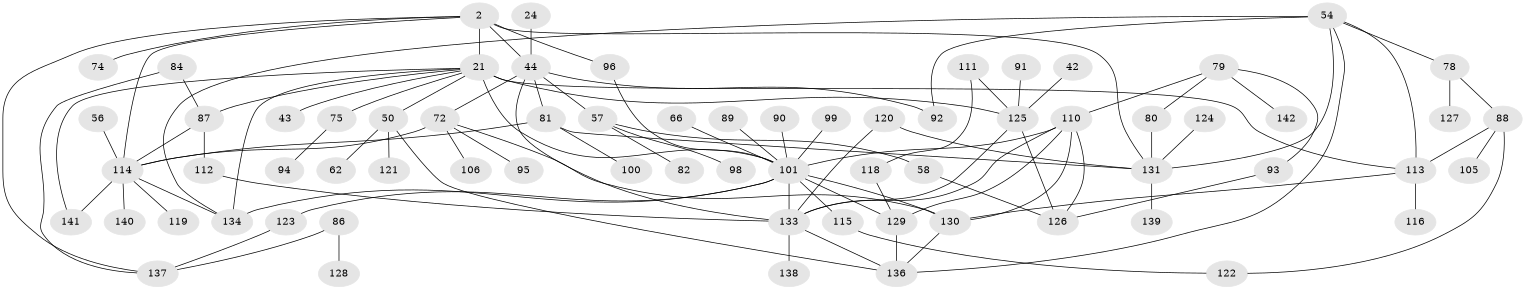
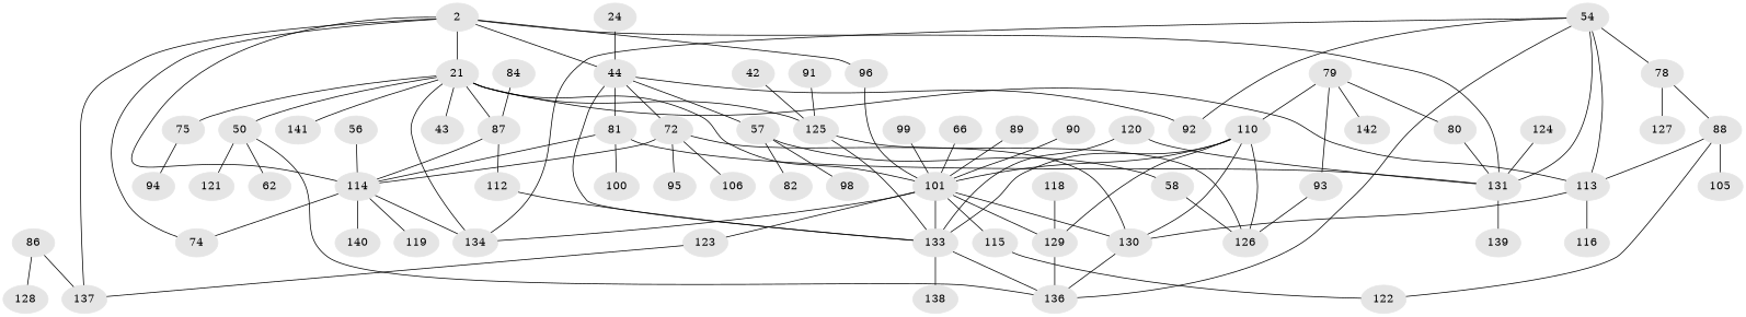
  graph {
    node [color=gray90 style=filled]
    21 [super="+7+6+14"]
    43
    50 [super="+29"]
    75
    87 [super="+27+59+64"]
    101 [super="+37+71"]
    113 [super="+70"]
    125 [super="+69+102+104"]
    134 [super="+132+108"]
    141
    2
    44 [super="+5"]
    74
    96 [super="+47"]
    114 [super="+19+26+35"]
    131 [super="+52+67"]
    137 [super="+73+76"]
    57 [super="+40"]
    72
    81 [super="+15+39"]
    92
    133 [super="+80"]
    119
    140
    139
    62
    121
    136 [super="+77+83"]
    94
    112
    130 [super="+97+60"]
    115
    123
    129
    116
    126 [super="+34+53"]
    24 [super="+22"]
    42
    58
    82
    98
    95
    106
    100
    138
    54 [super="+49"]
    78
    88
    127
    56
    66
    105
    122
    n54 [label=80]
    79
    93
    110 [super="+45+46"]
    142
    84
    86
    128
    89
    90
    91
    99
-   111
    118
    120 [super="+103"]
    124
    21 -- 43
    21 -- 50
    21 -- 75
    21 -- 87
    21 -- 101 [weight=3]
    21 -- 113
    21 -- 125 [weight=3]
    21 -- 134
    21 -- 141
    50 -- 62
    50 -- 121
    50 -- 136
    75 -- 94
    87 -- 114
    87 -- 112
    101 -- 134
    101 -- 133 [weight=2]
    101 -- 130
    101 -- 115
    101 -- 123
    101 -- 129
    113 -- 130
    113 -- 116
    125 -- 133
    125 -- 126
    2 -- 21 [weight=2]
    2 -- 44 [weight=2]
    2 -- 74
    2 -- 96
    2 -- 114
    2 -- 131
    2 -- 137
    44 -- 57
    44 -- 72
    44 -- 81
    44 -- 92
    44 -- 133
    96 -- 101
    114 -- 134 [weight=2]
-   114 -- 141
+   114 -- 74
    114 -- 119
    114 -- 140
    131 -- 139
    57 -- 58
    57 -- 82
    57 -- 98
    72 -- 114
    72 -- 130
    72 -- 95
    72 -- 106
    81 -- 114
    81 -- 131
    81 -- 100
    133 -- 136
    133 -- 138
    112 -- 133
    130 -- 136
    115 -- 122
    123 -- 137
    129 -- 136
    24 -- 44
    42 -- 125
    58 -- 126
    54 -- 113
    54 -- 134
    54 -- 131 [weight=2]
    54 -- 92
    54 -- 136
    54 -- 78
    78 -- 88
    78 -- 127
    88 -- 113
    88 -- 105
    88 -- 122
    56 -- 114
    66 -- 101
    n54 -- 131
    79 -- n54
    79 -- 93
    79 -- 110
    79 -- 142
    93 -- 126
    110 -- 101
    110 -- 133
    110 -- 130
    110 -- 129
    110 -- 126
    84 -- 87
-   84 -- 137
    86 -- 137
    86 -- 128
    89 -- 101
    90 -- 101
    91 -- 125
    99 -- 101
-   111 -- 125
-   111 -- 118
    118 -- 129
    120 -- 131
    120 -- 133
    124 -- 131
  }
